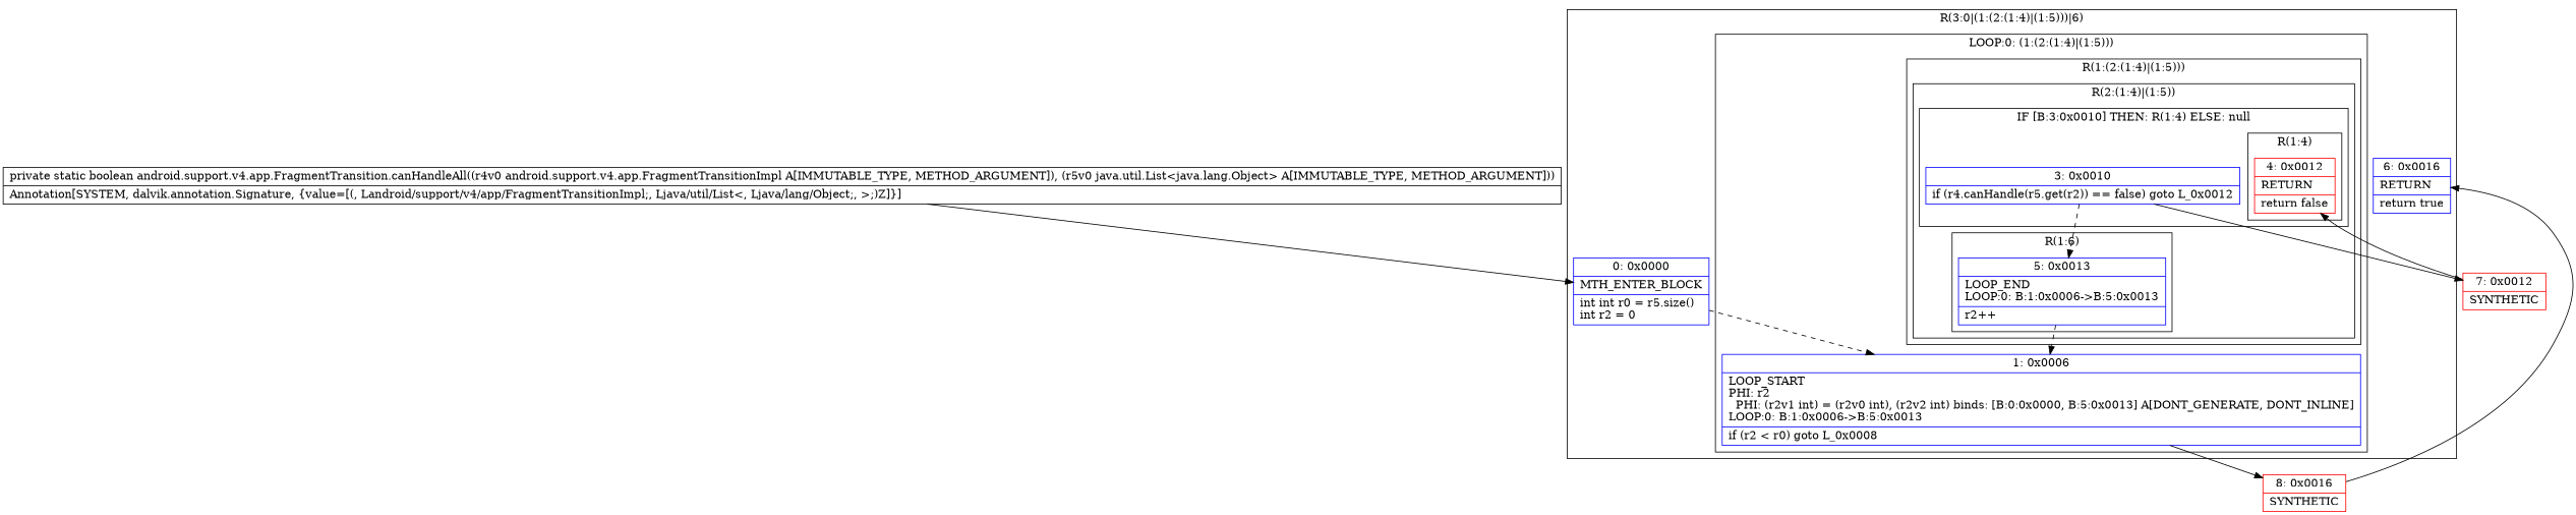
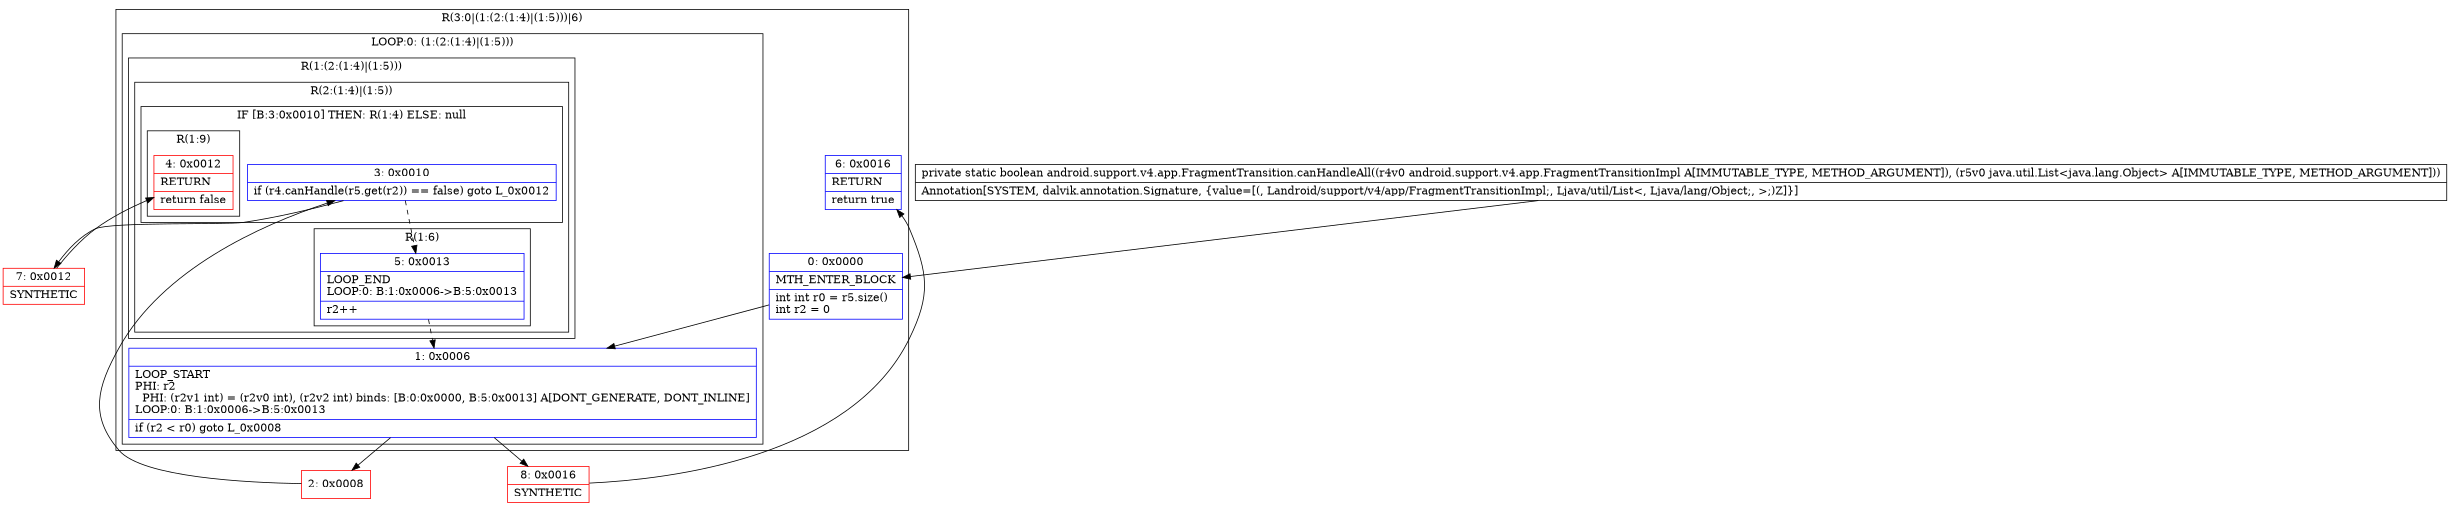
  digraph {
    node [color=blue shape=record]
    n1 [color=red label="{4\:\ 0x0012|RETURN\l|return false\l}"]
    n2 [label="{3\:\ 0x0010|if (r4.canHandle(r5.get(r2)) == false) goto L_0x0012\l}"]
    n3 [label="{5\:\ 0x0013|LOOP_END\lLOOP:0: B:1:0x0006\-\>B:5:0x0013\l|r2++\l}"]
    n4 [label="{1\:\ 0x0006|LOOP_START\lPHI: r2 \l  PHI: (r2v1 int) = (r2v0 int), (r2v2 int) binds: [B:0:0x0000, B:5:0x0013] A[DONT_GENERATE, DONT_INLINE]\lLOOP:0: B:1:0x0006\-\>B:5:0x0013\l|if (r2 \< r0) goto L_0x0008\l}"]
    n5 [label="{0\:\ 0x0000|MTH_ENTER_BLOCK\l|int int r0 = r5.size()\lint r2 = 0\l}"]
    n6 [label="{6\:\ 0x0016|RETURN\l|return true\l}"]
    n7 [color=red label="{7\:\ 0x0012|SYNTHETIC\l}"]
+   n8 [color=red label="{2\:\ 0x0008}"]
    n9 [color=red label="{8\:\ 0x0016|SYNTHETIC\l}"]
    n10 [label="{private static boolean android.support.v4.app.FragmentTransition.canHandleAll((r4v0 android.support.v4.app.FragmentTransitionImpl A[IMMUTABLE_TYPE, METHOD_ARGUMENT]), (r5v0 java.util.List\<java.lang.Object\> A[IMMUTABLE_TYPE, METHOD_ARGUMENT]))  | Annotation[SYSTEM, dalvik.annotation.Signature, \{value=[(, Landroid\/support\/v4\/app\/FragmentTransitionImpl;, Ljava\/util\/List\<, Ljava\/lang\/Object;, \>;)Z]\}]\l}" color=""]
    subgraph cluster_1 {
      label="R(3:0|(1:(2:(1:4)|(1:5)))|6)"
      n5
      n6
      subgraph cluster_2 {
        label="LOOP:0: (1:(2:(1:4)|(1:5)))"
        n4
        subgraph cluster_3 {
          label="R(1:(2:(1:4)|(1:5)))"
          subgraph cluster_4 {
            label="R(2:(1:4)|(1:5))"
            subgraph cluster_5 {
              label="IF [B:3:0x0010] THEN: R(1:4) ELSE: null"
              n2
              subgraph cluster_6 {
-               label="R(1:4)"
+               label="R(1:9)"
                n1
              }
            }
            subgraph cluster_7 {
              label="R(1:6)"
              n3
            }
          }
        }
      }
    }
    n2 -> n3 [style=dashed]
    n2 -> n7
    n3 -> n4 [style=dashed]
+   n4 -> n8
    n4 -> n9 [style=solid]
-   n5 -> n4 [style=dashed]
+   n5 -> n4
    n7 -> n1
+   n8 -> n2
    n9 -> n6
    n10 -> n5
  }
